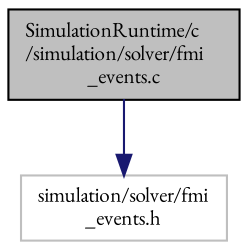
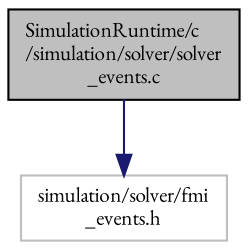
  digraph {
    fontname="EB Garamond"
    node [fontname="EB Garamond" fontsize=10 shape=record style=filled]
-   n1 [color=black fillcolor=grey75 fontcolor=black height=0.2 label="SimulationRuntime/c\l/simulation/solver/fmi\l_events.c" width=0.4]
+   n1 [color=black fillcolor=grey75 fontcolor=black height=0.2 label="SimulationRuntime/c\l/simulation/solver/solver\l_events.c" width=0.4]
    n2 [color=grey75 fillcolor=white height=0.2 label="simulation/solver/fmi\l_events.h" width=0.4]
    n1 -> n2 [color=midnightblue fontname="EB Garamond" fontsize=10 labelfontname=Helvetica labelfontsize=10 style=solid]
  }
